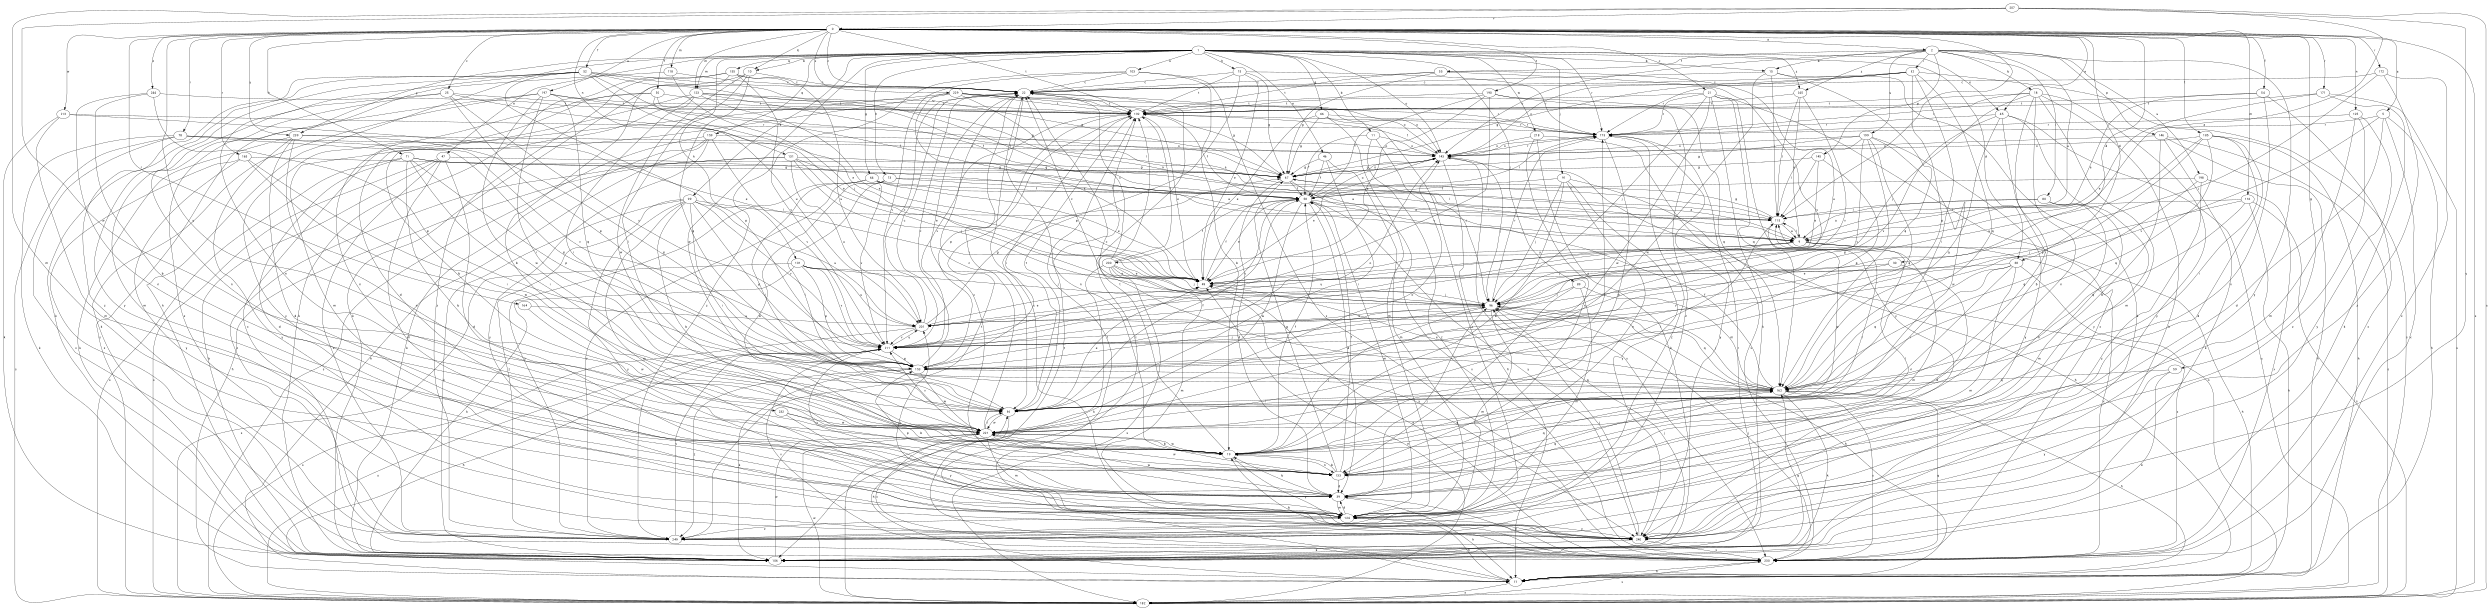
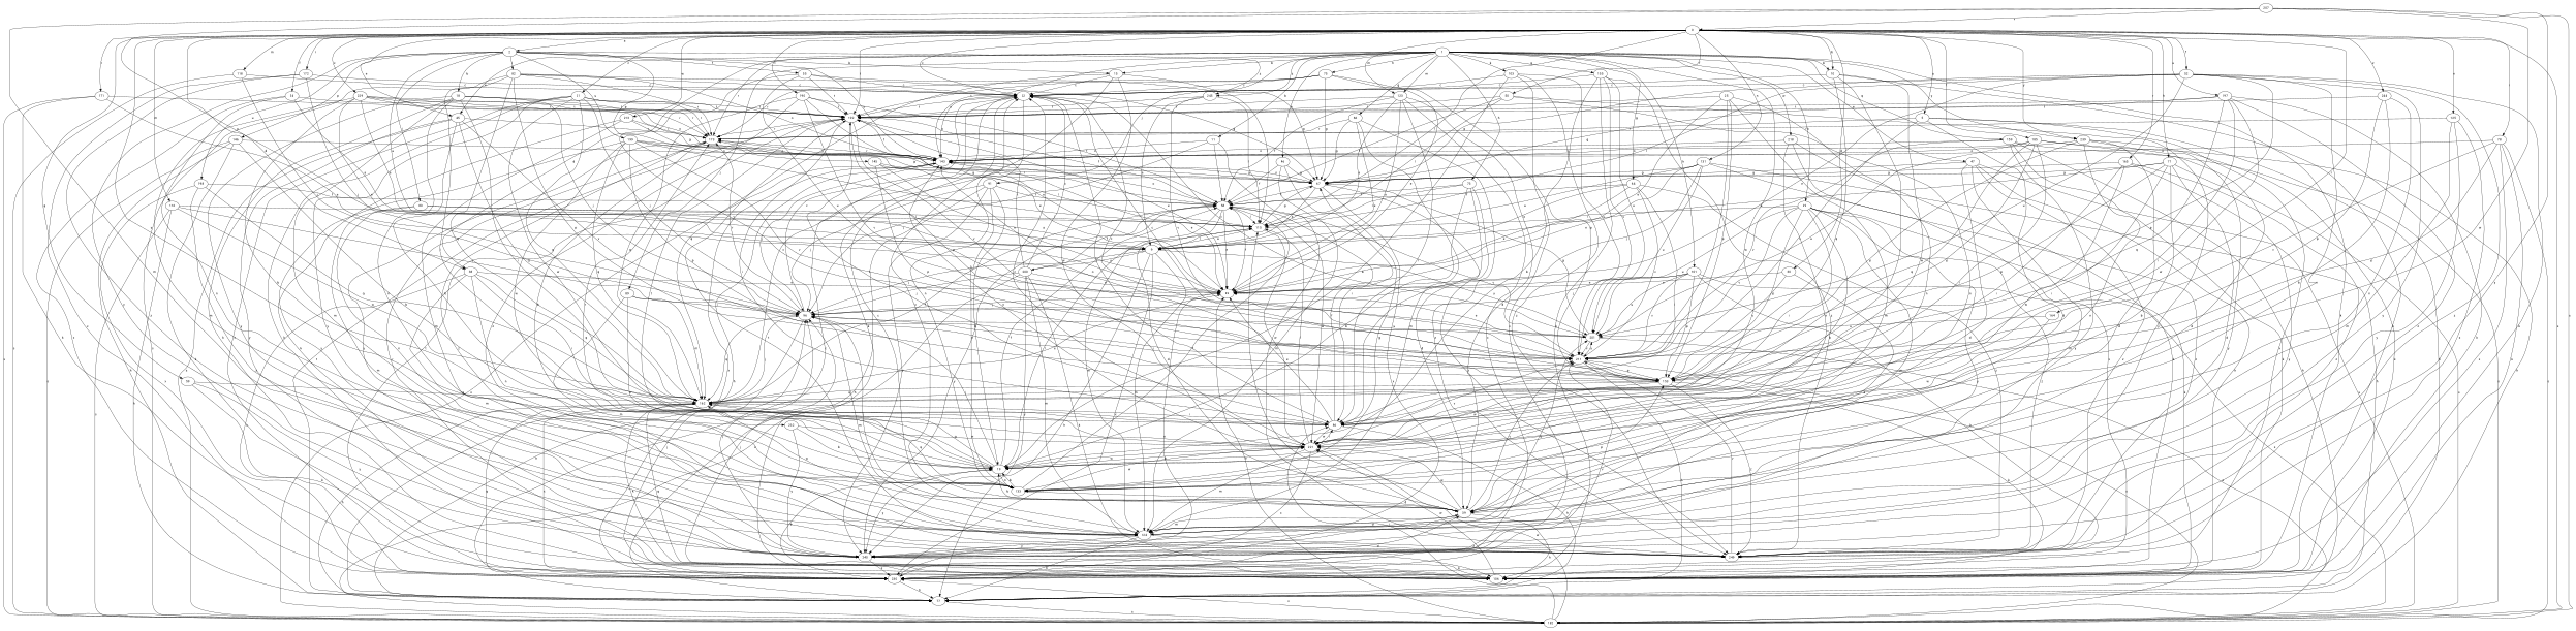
  strict digraph {
    fontname=Roboto
    node [fontname=Roboto]
    edge [fontname=Roboto]
    0
    2
    5
    10
    21
    25
    n7 [label=22]
    30
    38
    45
    50
    52
    54
    59
    71
    78
    115
    116
    118
    123
    125
    131
    164
    165
    171
    172
    182
    185
    190
    192
    197
    213
    229
    232
    239
    244
    15
    143
    245
    9
    18
    55
    80
    82
    145
    146
    198
    199
    240
    173
    39
    77
    211
    230
    106
    221
    86
    162
    96
    124
    133
    49
    153
    19
    58
    201
    249
    67
    207
    1
    11
    46
    47
    64
    66
    73
    75
    89
    91
    99
    101
    n82 [label=103]
    155
    159
    218
    200
    0 -> 2 [label=a]
    0 -> 5 [label=a]
    0 -> 10 [label=b]
    0 -> 21 [label=c]
-   0 -> 25 [label=c]
    0 -> n7 [label=c]
    0 -> 30 [label=d]
    0 -> 38 [label=d]
    0 -> 45 [label=e]
    0 -> 50 [label=f]
    0 -> 52 [label=f]
    0 -> 54 [label=f]
    0 -> 59 [label=g]
    0 -> 71 [label=h]
    0 -> 78 [label=i]
    0 -> 115 [label=l]
    0 -> 116 [label=m]
    0 -> 118 [label=m]
    0 -> 123 [label=m]
    0 -> 125 [label=n]
    0 -> 131 [label=n]
    0 -> 164 [label=r]
    0 -> 165 [label=r]
    0 -> 171 [label=r]
    0 -> 172 [label=r]
    0 -> 182 [label=s]
    0 -> 185 [label=t]
    0 -> 190 [label=t]
    0 -> 192 [label=t]
    0 -> 197 [label=u]
    0 -> 213 [label=w]
    0 -> 229 [label=x]
    0 -> 232 [label=y]
    0 -> 239 [label=y]
    0 -> 244 [label=z]
    2 -> 15 [label=b]
    2 -> 143 [label=o]
    2 -> 245 [label=z]
    2 -> 9 [label=a]
    2 -> 18 [label=b]
    2 -> 55 [label=f]
    2 -> 80 [label=i]
    2 -> 82 [label=i]
    2 -> 145 [label=p]
    2 -> 146 [label=p]
    2 -> 198 [label=u]
    2 -> 199 [label=u]
    2 -> 240 [label=y]
    5 -> 173 [label=r]
    5 -> 39 [label=d]
    5 -> 77 [label=h]
    5 -> 211 [label=v]
    5 -> 230 [label=x]
    10 -> n7 [label=c]
    10 -> 106 [label=k]
    10 -> 221 [label=w]
    10 -> 86 [label=i]
    10 -> 162 [label=q]
    21 -> 192 [label=t]
    21 -> 240 [label=y]
    21 -> 173 [label=r]
    21 -> 230 [label=x]
    21 -> 106 [label=k]
    21 -> 221 [label=w]
    21 -> 162 [label=q]
    21 -> 96 [label=j]
    25 -> 192 [label=t]
    25 -> 211 [label=v]
    25 -> 124 [label=m]
    25 -> 133 [label=n]
    25 -> 49 [label=e]
    25 -> 153 [label=p]
    n7 -> 192 [label=t]
    n7 -> 143 [label=o]
    n7 -> 86 [label=i]
    n7 -> 133 [label=n]
    30 -> 39 [label=d]
    30 -> 211 [label=v]
    30 -> 49 [label=e]
    38 -> 230 [label=x]
    38 -> 86 [label=i]
    38 -> 162 [label=q]
    38 -> 124 [label=m]
    38 -> 133 [label=n]
    38 -> 49 [label=e]
    45 -> 182 [label=s]
    45 -> 240 [label=y]
    45 -> 173 [label=r]
    45 -> 211 [label=v]
    45 -> 162 [label=q]
    45 -> 19 [label=b]
    50 -> 115 [label=l]
    50 -> 192 [label=t]
    50 -> 240 [label=y]
    50 -> 133 [label=n]
    50 -> 58 [label=f]
    52 -> n7 [label=c]
    52 -> 115 [label=l]
    52 -> 240 [label=y]
    52 -> 106 [label=k]
    52 -> 133 [label=n]
    52 -> 49 [label=e]
    52 -> 153 [label=p]
    52 -> 201 [label=u]
    52 -> 249 [label=z]
    52 -> 67 [label=g]
    54 -> 192 [label=t]
    54 -> 9 [label=a]
    54 -> 230 [label=x]
    54 -> 133 [label=n]
    59 -> 240 [label=y]
    59 -> 106 [label=k]
    59 -> 162 [label=q]
    71 -> 182 [label=s]
    71 -> 9 [label=a]
    71 -> 39 [label=d]
    71 -> 86 [label=i]
    71 -> 153 [label=p]
    71 -> 19 [label=b]
    71 -> 67 [label=g]
    78 -> 182 [label=s]
    78 -> 143 [label=o]
    78 -> 211 [label=v]
    78 -> 230 [label=x]
    78 -> 106 [label=k]
    78 -> 153 [label=p]
    115 -> 9 [label=a]
    115 -> 221 [label=w]
    115 -> 67 [label=g]
    116 -> 115 [label=l]
    116 -> 182 [label=s]
    116 -> 77 [label=h]
    116 -> 162 [label=q]
    116 -> 96 [label=j]
    118 -> n7 [label=c]
    118 -> 182 [label=s]
    118 -> 96 [label=j]
    123 -> 192 [label=t]
    123 -> 9 [label=a]
    123 -> 39 [label=d]
    123 -> 230 [label=x]
    123 -> 86 [label=i]
    123 -> 49 [label=e]
    123 -> 58 [label=f]
    125 -> 240 [label=y]
    125 -> 173 [label=r]
    125 -> 124 [label=m]
    125 -> 249 [label=z]
    131 -> 9 [label=a]
    131 -> 77 [label=h]
    131 -> 96 [label=j]
    131 -> 49 [label=e]
    131 -> 201 [label=u]
    131 -> 249 [label=z]
    131 -> 67 [label=g]
    164 -> 221 [label=w]
    164 -> 201 [label=u]
    165 -> 240 [label=y]
    165 -> 221 [label=w]
    165 -> 86 [label=i]
    165 -> 249 [label=z]
    165 -> 67 [label=g]
    171 -> 182 [label=s]
    171 -> 192 [label=t]
    171 -> 106 [label=k]
    171 -> 49 [label=e]
    172 -> n7 [label=c]
    172 -> 230 [label=x]
    172 -> 96 [label=j]
    172 -> 249 [label=z]
    182 -> 143 [label=o]
    182 -> 230 [label=x]
    182 -> 221 [label=w]
    182 -> 86 [label=i]
    182 -> 49 [label=e]
    185 -> 143 [label=o]
    185 -> 39 [label=d]
    185 -> 77 [label=h]
    185 -> 86 [label=i]
    185 -> 162 [label=q]
    185 -> 153 [label=p]
    185 -> 201 [label=u]
    190 -> 192 [label=t]
    190 -> 211 [label=v]
    190 -> 162 [label=q]
    190 -> 49 [label=e]
    190 -> 58 [label=f]
    190 -> 249 [label=z]
    192 -> 173 [label=r]
    192 -> 211 [label=v]
    192 -> 86 [label=i]
    192 -> 49 [label=e]
    192 -> 153 [label=p]
    192 -> 58 [label=f]
    197 -> 192 [label=t]
    197 -> 106 [label=k]
    197 -> 221 [label=w]
    197 -> 86 [label=i]
    197 -> 162 [label=q]
    197 -> 249 [label=z]
    197 -> 67 [label=g]
    213 -> 173 [label=r]
    213 -> 106 [label=k]
    213 -> 124 [label=m]
    213 -> 49 [label=e]
    229 -> 192 [label=t]
    229 -> 143 [label=o]
    229 -> 9 [label=a]
    229 -> 173 [label=r]
    229 -> 124 [label=m]
    229 -> 49 [label=e]
    229 -> 19 [label=b]
    229 -> 67 [label=g]
    232 -> 240 [label=y]
    232 -> 221 [label=w]
    232 -> 19 [label=b]
    239 -> 143 [label=o]
    239 -> 240 [label=y]
    239 -> 39 [label=d]
    239 -> 106 [label=k]
    239 -> 133 [label=n]
    239 -> 153 [label=p]
    244 -> 192 [label=t]
    244 -> 133 [label=n]
    244 -> 153 [label=p]
    244 -> 19 [label=b]
    15 -> n7 [label=c]
    15 -> 115 [label=l]
    15 -> 106 [label=k]
    15 -> 221 [label=w]
    15 -> 162 [label=q]
    143 -> 192 [label=t]
    143 -> 173 [label=r]
    143 -> 77 [label=h]
    143 -> 230 [label=x]
    143 -> 96 [label=j]
    143 -> 49 [label=e]
    143 -> 67 [label=g]
    245 -> 115 [label=l]
    245 -> 192 [label=t]
    245 -> 9 [label=a]
    245 -> 211 [label=v]
    9 -> 115 [label=l]
    9 -> 77 [label=h]
    9 -> 230 [label=x]
    9 -> 96 [label=j]
    9 -> 124 [label=m]
    9 -> 201 [label=u]
    9 -> 200 [label=u]
    18 -> 192 [label=t]
    18 -> 240 [label=y]
    18 -> 173 [label=r]
    18 -> 106 [label=k]
    18 -> 86 [label=i]
    18 -> 96 [label=j]
    18 -> 124 [label=m]
    18 -> 133 [label=n]
    55 -> n7 [label=c]
    55 -> 192 [label=t]
    55 -> 211 [label=v]
    55 -> 201 [label=u]
    55 -> 67 [label=g]
    80 -> 115 [label=l]
    80 -> 9 [label=a]
    80 -> 124 [label=m]
    80 -> 133 [label=n]
    82 -> n7 [label=c]
    82 -> 182 [label=s]
    82 -> 143 [label=o]
    82 -> 173 [label=r]
    82 -> 86 [label=i]
    82 -> 162 [label=q]
    82 -> 153 [label=p]
    82 -> 67 [label=g]
    145 -> 115 [label=l]
    145 -> 49 [label=e]
    145 -> 153 [label=p]
    145 -> 67 [label=g]
    146 -> 182 [label=s]
    146 -> 143 [label=o]
    146 -> 77 [label=h]
    146 -> 106 [label=k]
    146 -> 19 [label=b]
    198 -> 230 [label=x]
    198 -> 162 [label=q]
    198 -> 58 [label=f]
    198 -> 249 [label=z]
    199 -> 115 [label=l]
    199 -> 143 [label=o]
    199 -> 240 [label=y]
    199 -> 211 [label=v]
    199 -> 221 [label=w]
    199 -> 162 [label=q]
    199 -> 153 [label=p]
    199 -> 67 [label=g]
    240 -> 230 [label=x]
    240 -> 106 [label=k]
    240 -> 96 [label=j]
    173 -> 143 [label=o]
    173 -> 240 [label=y]
    173 -> 19 [label=b]
    173 -> 249 [label=z]
    39 -> n7 [label=c]
    39 -> 115 [label=l]
    39 -> 77 [label=h]
    39 -> 211 [label=v]
    39 -> 221 [label=w]
    39 -> 162 [label=q]
    39 -> 96 [label=j]
    39 -> 124 [label=m]
    39 -> 153 [label=p]
    39 -> 19 [label=b]
    77 -> n7 [label=c]
    77 -> 182 [label=s]
    77 -> 192 [label=t]
    211 -> n7 [label=c]
    211 -> 182 [label=s]
    211 -> 77 [label=h]
    211 -> 153 [label=p]
    211 -> 201 [label=u]
    230 -> 192 [label=t]
    230 -> 39 [label=d]
    230 -> 77 [label=h]
    230 -> 211 [label=v]
    230 -> 162 [label=q]
    230 -> 96 [label=j]
    230 -> 49 [label=e]
    230 -> 19 [label=b]
    106 -> 173 [label=r]
    106 -> 221 [label=w]
    106 -> 162 [label=q]
    106 -> 96 [label=j]
    221 -> n7 [label=c]
    221 -> 115 [label=l]
    221 -> 143 [label=o]
    221 -> 211 [label=v]
    221 -> 230 [label=x]
    221 -> 86 [label=i]
    221 -> 124 [label=m]
    221 -> 19 [label=b]
    86 -> 192 [label=t]
    86 -> 77 [label=h]
    86 -> 221 [label=w]
    86 -> 49 [label=e]
    86 -> 58 [label=f]
    162 -> n7 [label=c]
    162 -> 77 [label=h]
    162 -> 230 [label=x]
    162 -> 106 [label=k]
    162 -> 86 [label=i]
    162 -> 96 [label=j]
    162 -> 49 [label=e]
    162 -> 58 [label=f]
    96 -> n7 [label=c]
    96 -> 173 [label=r]
    96 -> 77 [label=h]
    96 -> 162 [label=q]
    96 -> 124 [label=m]
    96 -> 201 [label=u]
    124 -> n7 [label=c]
    124 -> 240 [label=y]
    124 -> 39 [label=d]
    124 -> 77 [label=h]
    124 -> 201 [label=u]
    124 -> 249 [label=z]
    133 -> 39 [label=d]
    133 -> 221 [label=w]
    133 -> 162 [label=q]
    133 -> 19 [label=b]
    133 -> 58 [label=f]
    133 -> 67 [label=g]
    49 -> 96 [label=j]
    49 -> 58 [label=f]
    153 -> n7 [label=c]
    153 -> 143 [label=o]
    153 -> 106 [label=k]
    153 -> 221 [label=w]
    153 -> 162 [label=q]
    153 -> 96 [label=j]
    153 -> 249 [label=z]
    19 -> 115 [label=l]
    19 -> 192 [label=t]
    19 -> 240 [label=y]
    19 -> 173 [label=r]
    19 -> 221 [label=w]
    19 -> 162 [label=q]
    19 -> 96 [label=j]
    19 -> 133 [label=n]
    19 -> 58 [label=f]
    58 -> 115 [label=l]
    58 -> 143 [label=o]
    58 -> 240 [label=y]
    58 -> 173 [label=r]
    58 -> 39 [label=d]
    58 -> 211 [label=v]
    58 -> 221 [label=w]
    58 -> 124 [label=m]
    58 -> 49 [label=e]
    201 -> n7 [label=c]
    201 -> 182 [label=s]
    201 -> 211 [label=v]
    201 -> 49 [label=e]
    201 -> 67 [label=g]
    249 -> 192 [label=t]
    249 -> 211 [label=v]
    67 -> 143 [label=o]
    67 -> 9 [label=a]
    67 -> 39 [label=d]
    67 -> 230 [label=x]
    67 -> 58 [label=f]
    207 -> 0 [label=v]
    207 -> 182 [label=s]
    207 -> 9 [label=a]
    207 -> 240 [label=y]
    207 -> 221 [label=w]
    207 -> 124 [label=m]
    1 -> 10 [label=b]
    1 -> 38 [label=d]
    1 -> 45 [label=e]
    1 -> 123 [label=m]
    1 -> 239 [label=y]
    1 -> 15 [label=b]
    1 -> 143 [label=o]
    1 -> 245 [label=z]
    1 -> 173 [label=r]
    1 -> 106 [label=k]
    1 -> 221 [label=w]
    1 -> 11 [label=b]
    1 -> 46 [label=e]
    1 -> 47 [label=e]
    1 -> 64 [label=g]
    1 -> 66 [label=g]
    1 -> 73 [label=h]
    1 -> 75 [label=h]
    1 -> 89 [label=j]
    1 -> 91 [label=j]
    1 -> 99 [label=k]
    1 -> 101 [label=k]
    1 -> n82 [label=k]
    1 -> 155 [label=q]
    1 -> 159 [label=q]
    1 -> 218 [label=w]
    11 -> 143 [label=o]
    11 -> 96 [label=j]
    11 -> 58 [label=f]
    11 -> 249 [label=z]
    46 -> 86 [label=i]
    46 -> 124 [label=m]
    46 -> 58 [label=f]
    46 -> 67 [label=g]
    47 -> 182 [label=s]
    47 -> 39 [label=d]
    47 -> 106 [label=k]
    47 -> 124 [label=m]
    47 -> 249 [label=z]
    47 -> 67 [label=g]
    64 -> 9 [label=a]
    64 -> 211 [label=v]
    64 -> 86 [label=i]
    64 -> 49 [label=e]
    64 -> 58 [label=f]
    64 -> 249 [label=z]
    66 -> 173 [label=r]
    66 -> 124 [label=m]
    66 -> 49 [label=e]
    66 -> 249 [label=z]
    66 -> 67 [label=g]
    73 -> 115 [label=l]
    73 -> 86 [label=i]
    73 -> 19 [label=b]
    73 -> 58 [label=f]
    73 -> 249 [label=z]
    75 -> n7 [label=c]
    75 -> 192 [label=t]
    75 -> 173 [label=r]
    75 -> 49 [label=e]
    75 -> 153 [label=p]
    75 -> 67 [label=g]
    89 -> 162 [label=m]
    89 -> 96 [label=j]
    89 -> 124 [label=m]
    89 -> 133 [label=n]
    91 -> 240 [label=y]
    91 -> 77 [label=h]
    91 -> 96 [label=j]
    91 -> 133 [label=n]
    91 -> 19 [label=b]
    91 -> 58 [label=f]
    99 -> 115 [label=l]
    99 -> 240 [label=y]
    99 -> 211 [label=v]
    99 -> 106 [label=k]
    99 -> 86 [label=i]
    99 -> 124 [label=m]
    99 -> 153 [label=p]
    99 -> 19 [label=b]
    99 -> 201 [label=u]
    99 -> 249 [label=z]
    101 -> 182 [label=s]
    101 -> 211 [label=v]
    101 -> 106 [label=k]
    101 -> 96 [label=j]
    101 -> 49 [label=e]
    101 -> 153 [label=p]
    101 -> 201 [label=u]
    n82 -> n7 [label=c]
    n82 -> 211 [label=v]
    n82 -> 230 [label=x]
    n82 -> 19 [label=b]
    n82 -> 249 [label=z]
    155 -> n7 [label=c]
    155 -> 211 [label=v]
    155 -> 106 [label=k]
    155 -> 19 [label=b]
    155 -> 201 [label=u]
    155 -> 249 [label=z]
    159 -> 182 [label=s]
    159 -> 143 [label=o]
    159 -> 240 [label=y]
    159 -> 77 [label=h]
    159 -> 211 [label=v]
    159 -> 106 [label=k]
    218 -> 143 [label=o]
    218 -> 230 [label=x]
    218 -> 106 [label=k]
    218 -> 133 [label=n]
    200 -> n7 [label=c]
    200 -> 182 [label=s]
    200 -> 192 [label=t]
    200 -> 240 [label=y]
    200 -> 106 [label=k]
    200 -> 96 [label=j]
    200 -> 124 [label=m]
    200 -> 49 [label=e]
    200 -> 58 [label=f]
  }
